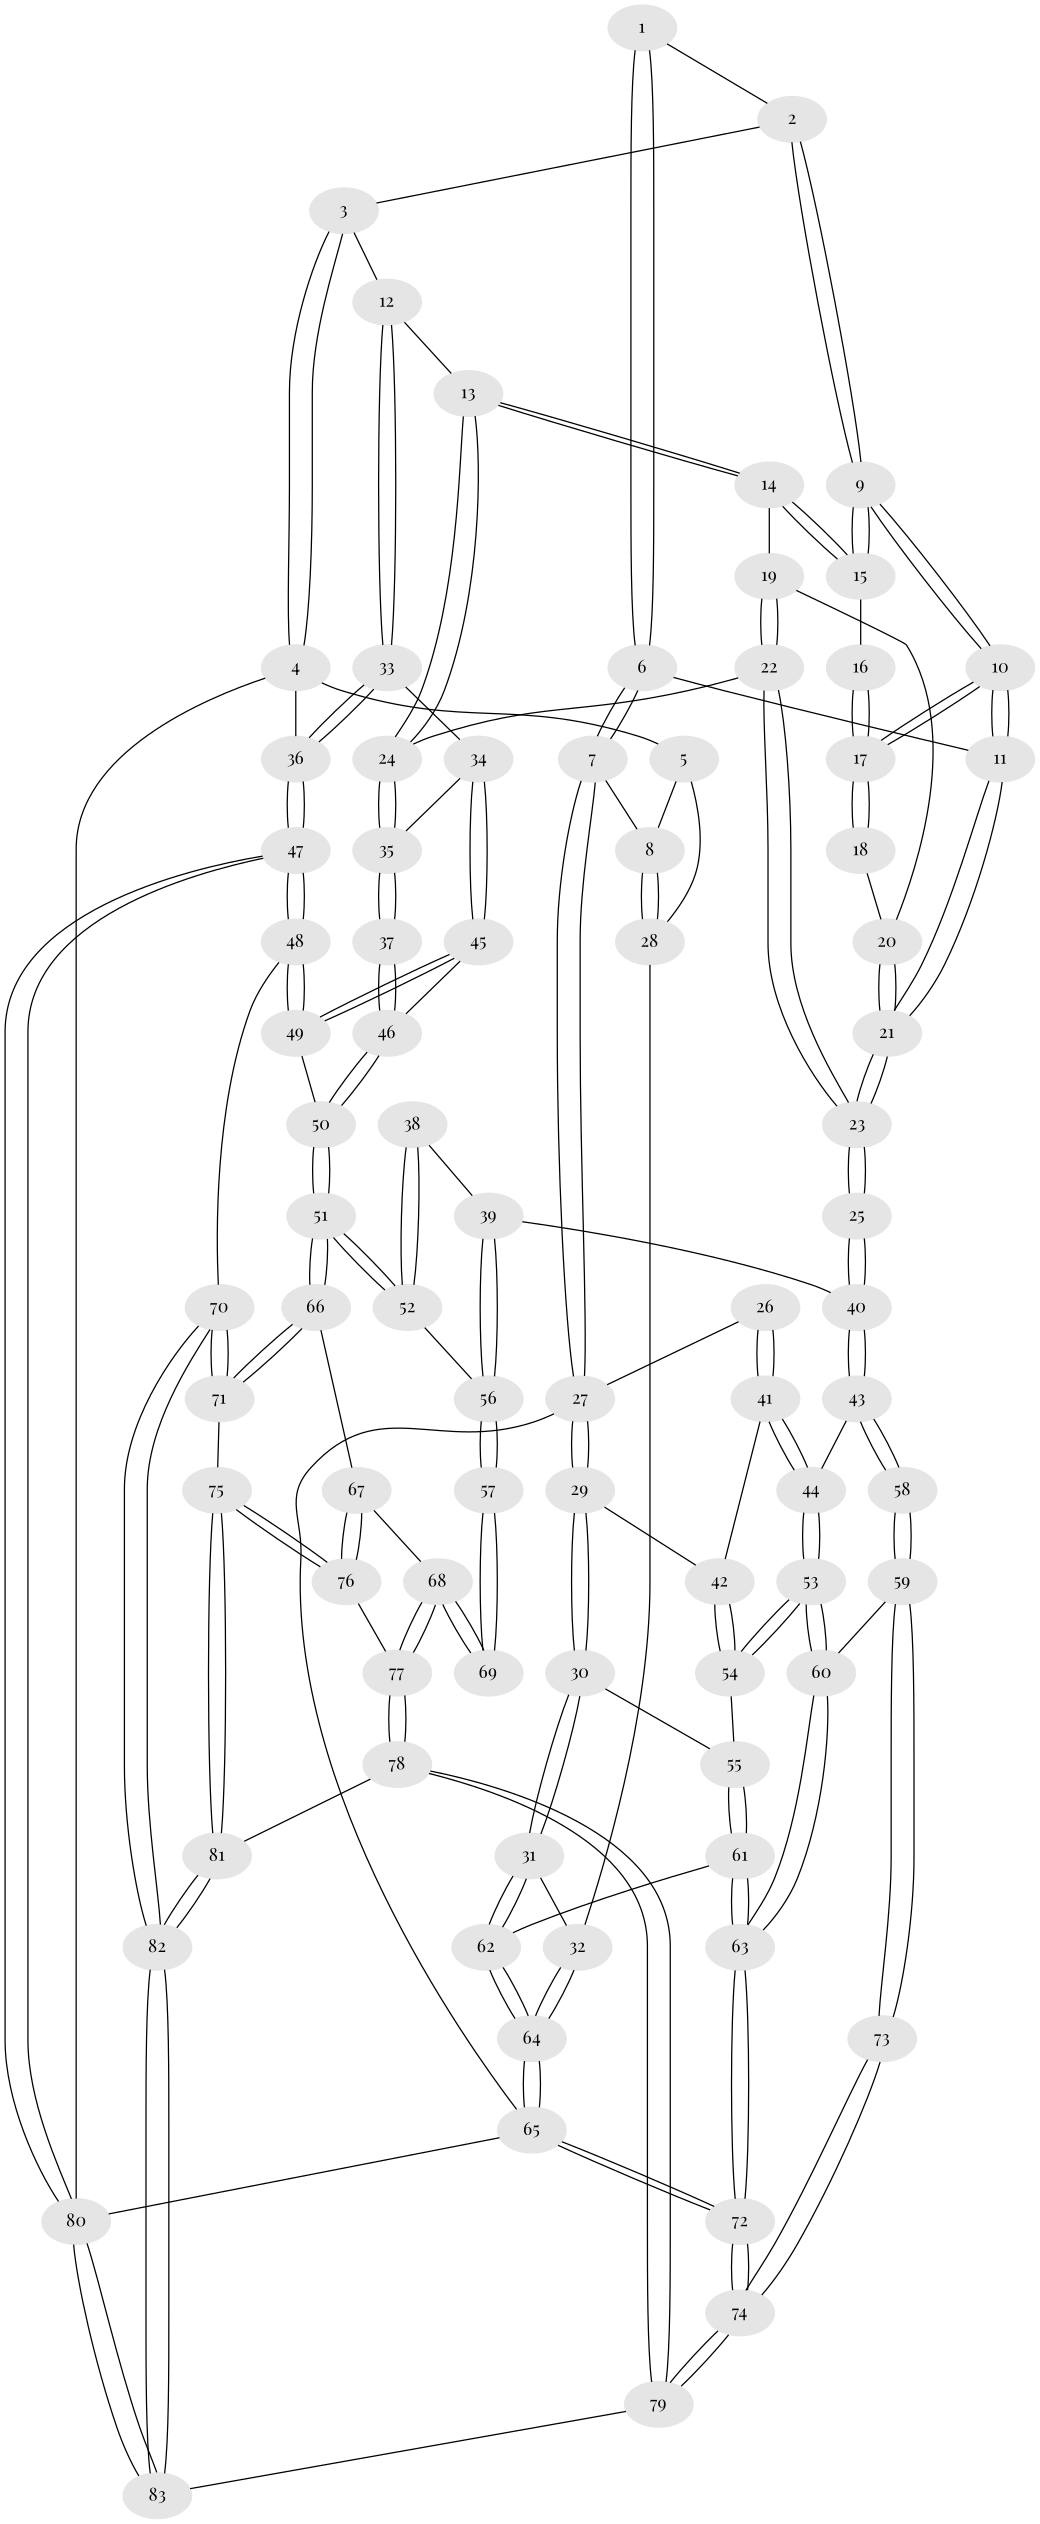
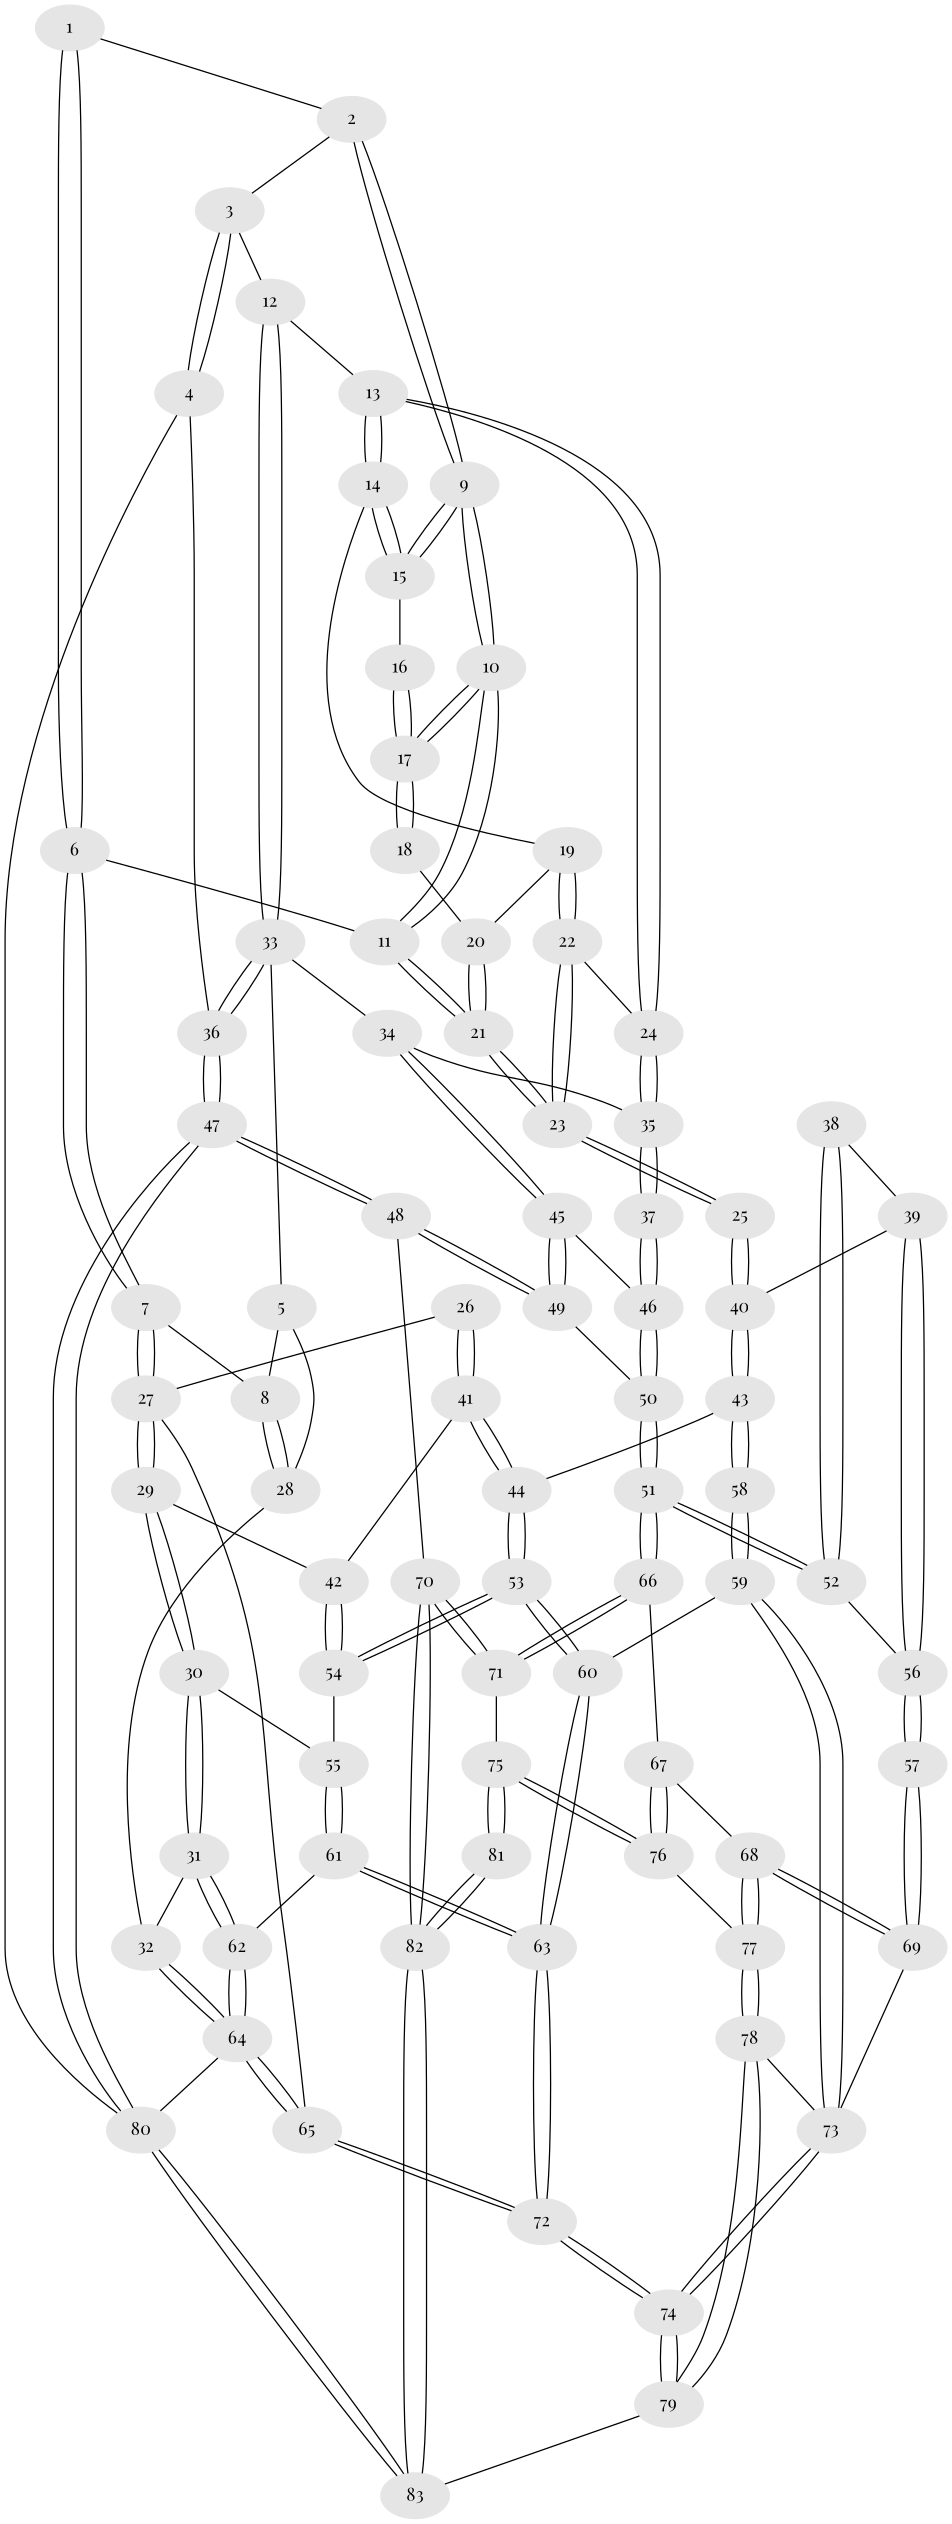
  graph {
    fontname="Playfair Display"
    node [color=gray90 fontname="Playfair Display" style=filled]
    edge [fontname="Playfair Display"]
    1
    2
    6
    3
    9
    7
    11
    4
    12
    10
    15
    5
    36
    80
    13
    33
    8
    28
    47
    83
    32
    27
    21
    29
    65
    17
    16
    18
    23
    14
    24
    34
    19
    35
    20
    22
    25
    40
    37
    26
    41
    43
    42
    44
    30
    64
    72
    31
    55
    54
    62
    61
    45
    46
    49
    48
    38
    39
    52
    50
    56
    57
    58
    53
    59
    60
    51
    70
    71
    82
    66
    67
    63
    69
    73
    74
    68
    76
    75
    77
    78
    81
    79
    1 -- 2
    1 -- 6
    1 -- 6
    2 -- 3
    2 -- 9
    2 -- 9
    6 -- 7
    6 -- 7
    6 -- 11
    3 -- 4
    3 -- 4
    3 -- 12
    9 -- 10
    9 -- 10
    9 -- 15
    9 -- 15
    7 -- 8
    7 -- 27
    7 -- 27
    11 -- 21
    11 -- 21
-   4 -- 5
+   33 -- 5
    4 -- 36
    4 -- 80
    12 -- 13
    12 -- 33
    12 -- 33
    10 -- 11
    10 -- 11
    10 -- 17
    10 -- 17
    15 -- 16
    5 -- 8
    5 -- 28
    36 -- 47
    36 -- 47
    80 -- 83
    80 -- 83
    13 -- 14
    13 -- 14
    13 -- 24
    13 -- 24
    33 -- 36
    33 -- 36
    33 -- 34
    8 -- 28
    8 -- 28
    28 -- 32
    47 -- 80
    47 -- 80
    47 -- 48
    47 -- 48
    32 -- 64
    32 -- 64
    27 -- 29
    27 -- 29
    27 -- 65
    21 -- 23
    21 -- 23
    29 -- 42
    29 -- 30
    29 -- 30
-   65 -- 80
+   64 -- 80
    65 -- 72
    65 -- 72
    17 -- 18
    17 -- 18
    16 -- 17
    16 -- 17
    18 -- 20
    23 -- 25
    23 -- 25
    14 -- 15
    14 -- 15
    14 -- 19
    24 -- 35
    24 -- 35
    34 -- 35
    34 -- 45
    34 -- 45
    19 -- 20
    19 -- 22
    19 -- 22
    35 -- 37
    35 -- 37
    20 -- 21
    20 -- 21
    22 -- 23
    22 -- 23
    22 -- 24
    25 -- 40
    25 -- 40
    40 -- 43
    40 -- 43
    37 -- 46
    37 -- 46
    26 -- 27
    26 -- 41
    26 -- 41
    41 -- 42
    41 -- 44
    41 -- 44
    43 -- 44
    43 -- 58
    43 -- 58
    42 -- 54
    42 -- 54
    44 -- 53
    44 -- 53
    30 -- 31
    30 -- 31
    30 -- 55
    64 -- 65
    64 -- 65
    72 -- 74
    72 -- 74
    31 -- 32
    31 -- 62
    31 -- 62
    55 -- 61
    55 -- 61
    54 -- 55
    62 -- 64
    62 -- 64
    61 -- 62
    61 -- 63
    61 -- 63
    45 -- 46
    45 -- 49
    45 -- 49
    46 -- 50
    46 -- 50
    49 -- 50
    48 -- 49
    48 -- 49
    48 -- 70
    38 -- 39
    38 -- 52
    38 -- 52
    39 -- 40
    39 -- 56
    39 -- 56
    52 -- 56
    50 -- 51
    50 -- 51
    56 -- 57
    56 -- 57
    57 -- 69
    57 -- 69
    58 -- 59
    58 -- 59
    53 -- 54
    53 -- 54
    53 -- 60
    53 -- 60
    59 -- 60
    59 -- 73
    59 -- 73
    60 -- 63
    60 -- 63
    51 -- 52
    51 -- 52
    51 -- 66
    51 -- 66
    70 -- 71
    70 -- 71
    70 -- 82
    70 -- 82
    71 -- 75
    82 -- 83
    82 -- 83
    66 -- 71
    66 -- 71
    66 -- 67
    67 -- 68
    67 -- 76
    67 -- 76
    63 -- 72
    63 -- 72
+   69 -- 73
    73 -- 74
    73 -- 74
    74 -- 79
    74 -- 79
    68 -- 69
    68 -- 69
    68 -- 77
    68 -- 77
    76 -- 77
    75 -- 76
    75 -- 76
    75 -- 81
    75 -- 81
    77 -- 78
    77 -- 78
-   78 -- 81
+   78 -- 73
    78 -- 79
    78 -- 79
    81 -- 82
    81 -- 82
    79 -- 83
  }
